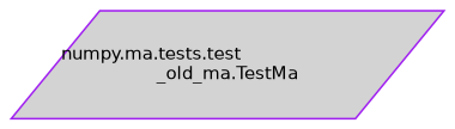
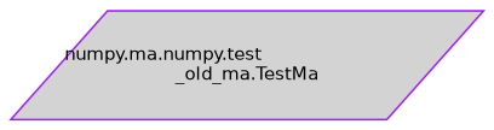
  digraph {
    rankdir=LR
-   n1 [color=purple fillcolor=lightgrey fontname=Helvetica fontsize=10 height=0.2 label="numpy.ma.tests.test\l_old_ma.TestMa" shape=parallelogram style=filled width=0.4]
+   n1 [color=purple fillcolor=lightgrey fontname=Helvetica fontsize=10 height=0.2 label="numpy.ma.numpy.test\l_old_ma.TestMa" shape=parallelogram style=filled width=0.4]
  }
